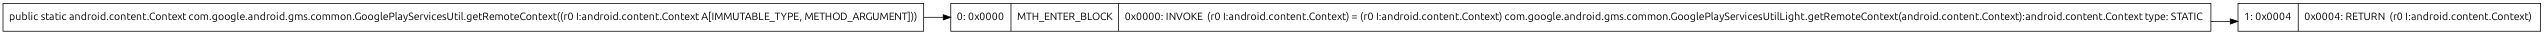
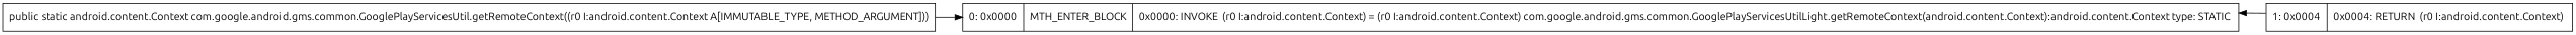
  digraph {
    rankdir=LR
    fontname=Ubuntu
    node [shape=record fontname=Ubuntu]
    edge [fontname=Ubuntu]
    n1 [label="{0\:\ 0x0000|MTH_ENTER_BLOCK\l|0x0000: INVOKE  (r0 I:android.content.Context) = (r0 I:android.content.Context) com.google.android.gms.common.GooglePlayServicesUtilLight.getRemoteContext(android.content.Context):android.content.Context type: STATIC \l}"]
    n2 [label="{1\:\ 0x0004|0x0004: RETURN  (r0 I:android.content.Context) \l}"]
    n3 [label="{public static android.content.Context com.google.android.gms.common.GooglePlayServicesUtil.getRemoteContext((r0 I:android.content.Context A[IMMUTABLE_TYPE, METHOD_ARGUMENT])) }"]
-   n1 -> n2
+   n2 -> n1
    n3 -> n1
  }
